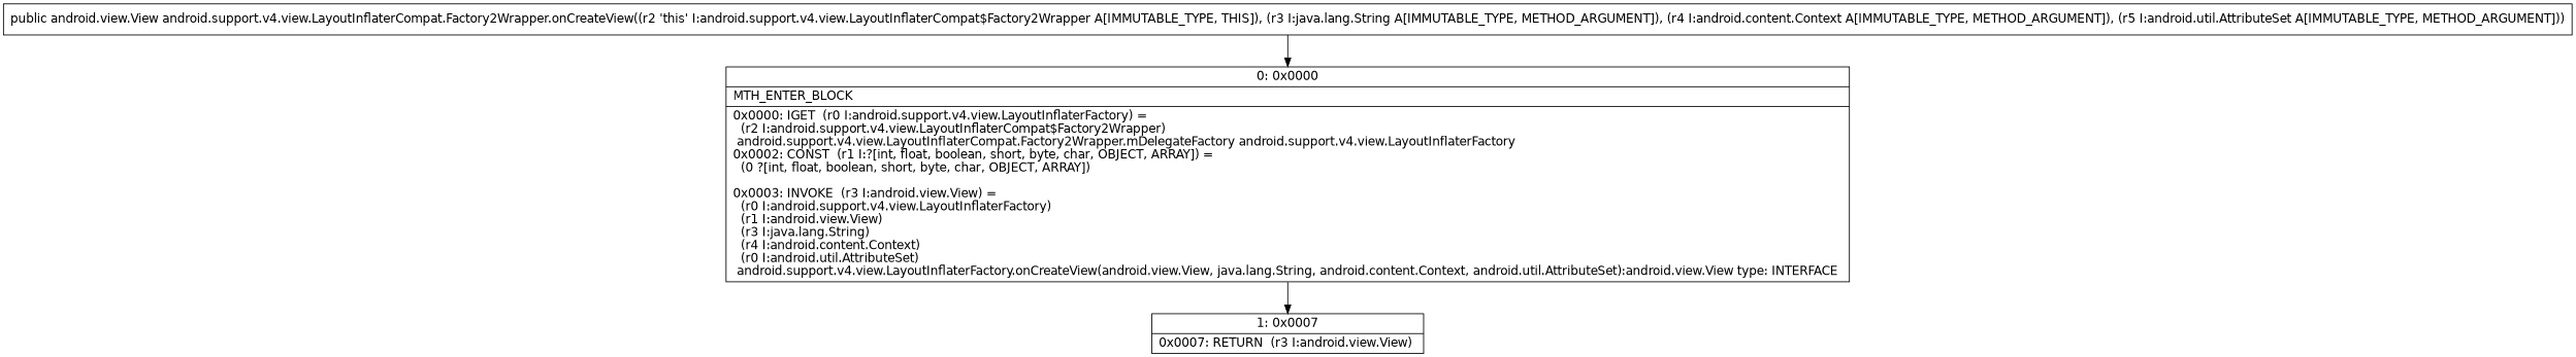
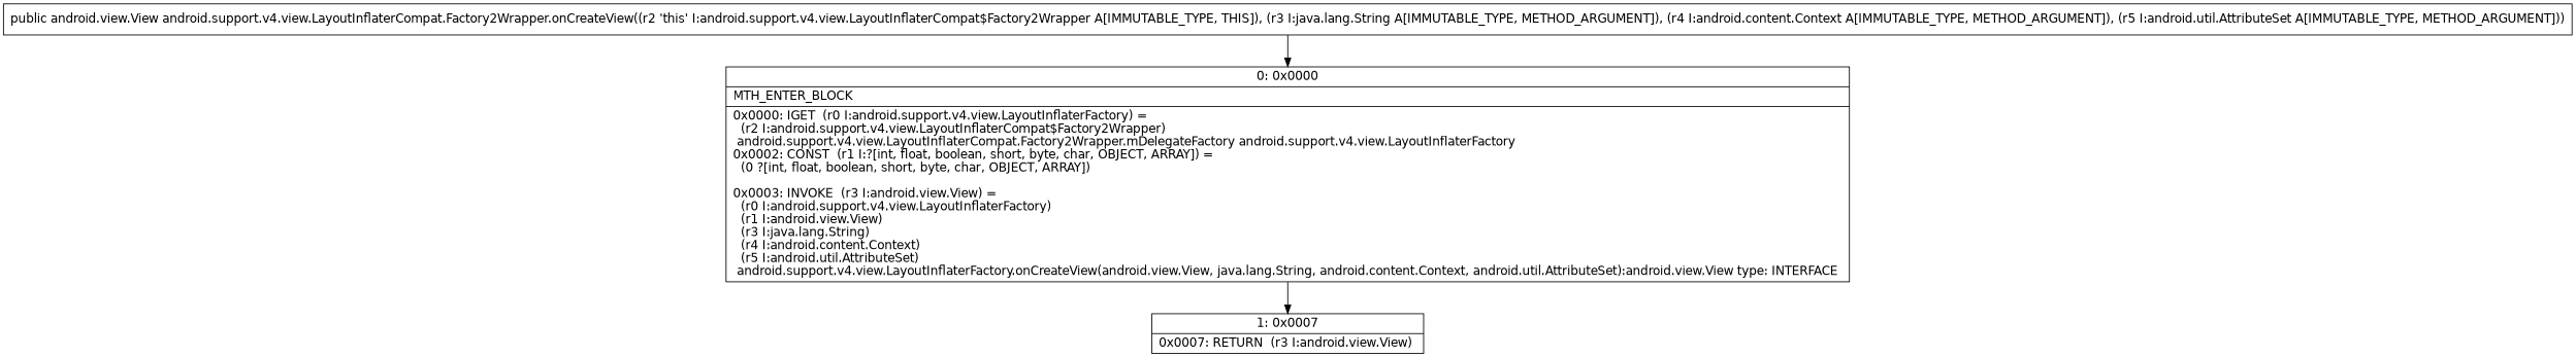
  digraph {
    fontname="DejaVu Sans"
    node [shape=record fontname="DejaVu Sans"]
    edge [fontname="DejaVu Sans"]
-   n1 [label="{0\:\ 0x0000|MTH_ENTER_BLOCK\l|0x0000: IGET  (r0 I:android.support.v4.view.LayoutInflaterFactory) = \l  (r2 I:android.support.v4.view.LayoutInflaterCompat$Factory2Wrapper)\l android.support.v4.view.LayoutInflaterCompat.Factory2Wrapper.mDelegateFactory android.support.v4.view.LayoutInflaterFactory \l0x0002: CONST  (r1 I:?[int, float, boolean, short, byte, char, OBJECT, ARRAY]) = \l  (0 ?[int, float, boolean, short, byte, char, OBJECT, ARRAY])\l \l0x0003: INVOKE  (r3 I:android.view.View) = \l  (r0 I:android.support.v4.view.LayoutInflaterFactory)\l  (r1 I:android.view.View)\l  (r3 I:java.lang.String)\l  (r4 I:android.content.Context)\l  (r0 I:android.util.AttributeSet)\l android.support.v4.view.LayoutInflaterFactory.onCreateView(android.view.View, java.lang.String, android.content.Context, android.util.AttributeSet):android.view.View type: INTERFACE \l}"]
+   n1 [label="{0\:\ 0x0000|MTH_ENTER_BLOCK\l|0x0000: IGET  (r0 I:android.support.v4.view.LayoutInflaterFactory) = \l  (r2 I:android.support.v4.view.LayoutInflaterCompat$Factory2Wrapper)\l android.support.v4.view.LayoutInflaterCompat.Factory2Wrapper.mDelegateFactory android.support.v4.view.LayoutInflaterFactory \l0x0002: CONST  (r1 I:?[int, float, boolean, short, byte, char, OBJECT, ARRAY]) = \l  (0 ?[int, float, boolean, short, byte, char, OBJECT, ARRAY])\l \l0x0003: INVOKE  (r3 I:android.view.View) = \l  (r0 I:android.support.v4.view.LayoutInflaterFactory)\l  (r1 I:android.view.View)\l  (r3 I:java.lang.String)\l  (r4 I:android.content.Context)\l  (r5 I:android.util.AttributeSet)\l android.support.v4.view.LayoutInflaterFactory.onCreateView(android.view.View, java.lang.String, android.content.Context, android.util.AttributeSet):android.view.View type: INTERFACE \l}"]
    n2 [label="{1\:\ 0x0007|0x0007: RETURN  (r3 I:android.view.View) \l}"]
    n3 [label="{public android.view.View android.support.v4.view.LayoutInflaterCompat.Factory2Wrapper.onCreateView((r2 'this' I:android.support.v4.view.LayoutInflaterCompat$Factory2Wrapper A[IMMUTABLE_TYPE, THIS]), (r3 I:java.lang.String A[IMMUTABLE_TYPE, METHOD_ARGUMENT]), (r4 I:android.content.Context A[IMMUTABLE_TYPE, METHOD_ARGUMENT]), (r5 I:android.util.AttributeSet A[IMMUTABLE_TYPE, METHOD_ARGUMENT])) }"]
    n1 -> n2
    n3 -> n1
  }
